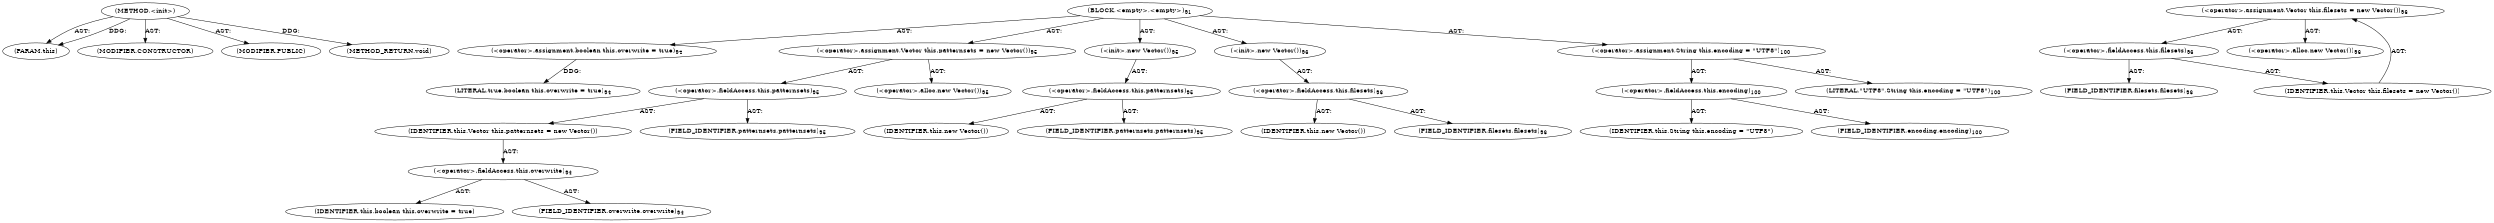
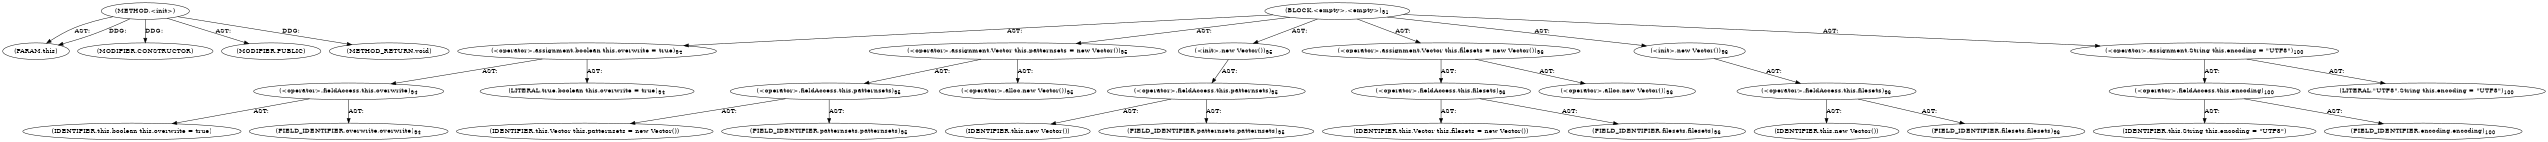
  digraph {
    n1 [label=<(METHOD,&lt;init&gt;)>]
    n2 [label=<(PARAM,this)>]
    n3 [label=<(MODIFIER,CONSTRUCTOR)>]
    n4 [label=<(MODIFIER,PUBLIC)>]
    n5 [label=<(METHOD_RETURN,void)>]
    n6 [label=<(BLOCK,&lt;empty&gt;,&lt;empty&gt;)<SUB>91</SUB>>]
    n7 [label=<(&lt;operator&gt;.assignment,boolean this.overwrite = true)<SUB>94</SUB>>]
    n8 [label=<(&lt;operator&gt;.assignment,Vector this.patternsets = new Vector())<SUB>95</SUB>>]
    n9 [label=<(&lt;init&gt;,new Vector())<SUB>95</SUB>>]
    n10 [label=<(&lt;operator&gt;.assignment,Vector this.filesets = new Vector())<SUB>96</SUB>>]
    n11 [label=<(&lt;init&gt;,new Vector())<SUB>96</SUB>>]
    n12 [label=<(&lt;operator&gt;.assignment,String this.encoding = &quot;UTF8&quot;)<SUB>100</SUB>>]
    n13 [label=<(&lt;operator&gt;.fieldAccess,this.overwrite)<SUB>94</SUB>>]
    n14 [label=<(LITERAL,true,boolean this.overwrite = true)<SUB>94</SUB>>]
    n15 [label=<(&lt;operator&gt;.fieldAccess,this.patternsets)<SUB>95</SUB>>]
    n16 [label=<(&lt;operator&gt;.alloc,new Vector())<SUB>95</SUB>>]
    n17 [label=<(&lt;operator&gt;.fieldAccess,this.patternsets)<SUB>95</SUB>>]
    n18 [label=<(&lt;operator&gt;.fieldAccess,this.filesets)<SUB>96</SUB>>]
    n19 [label=<(&lt;operator&gt;.alloc,new Vector())<SUB>96</SUB>>]
    n20 [label=<(&lt;operator&gt;.fieldAccess,this.filesets)<SUB>96</SUB>>]
    n21 [label=<(&lt;operator&gt;.fieldAccess,this.encoding)<SUB>100</SUB>>]
    n22 [label=<(LITERAL,&quot;UTF8&quot;,String this.encoding = &quot;UTF8&quot;)<SUB>100</SUB>>]
    n23 [label=<(IDENTIFIER,this,boolean this.overwrite = true)>]
    n24 [label=<(FIELD_IDENTIFIER,overwrite,overwrite)<SUB>94</SUB>>]
    n25 [label=<(IDENTIFIER,this,Vector this.patternsets = new Vector())>]
    n26 [label=<(FIELD_IDENTIFIER,patternsets,patternsets)<SUB>95</SUB>>]
    n27 [label=<(IDENTIFIER,this,new Vector())>]
    n28 [label=<(FIELD_IDENTIFIER,patternsets,patternsets)<SUB>95</SUB>>]
    n29 [label=<(IDENTIFIER,this,Vector this.filesets = new Vector())>]
    n30 [label=<(FIELD_IDENTIFIER,filesets,filesets)<SUB>96</SUB>>]
    n31 [label=<(IDENTIFIER,this,new Vector())>]
    n32 [label=<(FIELD_IDENTIFIER,filesets,filesets)<SUB>96</SUB>>]
    n33 [label=<(IDENTIFIER,this,String this.encoding = &quot;UTF8&quot;)>]
    n34 [label=<(FIELD_IDENTIFIER,encoding,encoding)<SUB>100</SUB>>]
    n1 -> n2 [label="AST: "]
    n1 -> n2 [label="DDG: "]
-   n1 -> n3 [label="AST: "]
+   n1 -> n3 [label="DDG: "]
    n1 -> n4 [label="AST: "]
    n1 -> n5 [label="DDG: "]
    n6 -> n7 [label="AST: "]
    n6 -> n8 [label="AST: "]
    n6 -> n9 [label="AST: "]
-   n29 -> n10 [label="AST: "]
+   n6 -> n10 [label="AST: "]
    n6 -> n11 [label="AST: "]
    n6 -> n12 [label="AST: "]
-   n25 -> n13 [label="AST: "]
-   n7 -> n14 [label="DDG: "]
+   n7 -> n13 [label="AST: "]
+   n7 -> n14 [label="AST: "]
    n8 -> n15 [label="AST: "]
    n8 -> n16 [label="AST: "]
    n9 -> n17 [label="AST: "]
    n10 -> n18 [label="AST: "]
    n10 -> n19 [label="AST: "]
    n11 -> n20 [label="AST: "]
    n12 -> n21 [label="AST: "]
    n12 -> n22 [label="AST: "]
    n13 -> n23 [label="AST: "]
    n13 -> n24 [label="AST: "]
    n15 -> n25 [label="AST: "]
    n15 -> n26 [label="AST: "]
    n17 -> n27 [label="AST: "]
    n17 -> n28 [label="AST: "]
    n18 -> n29 [label="AST: "]
    n18 -> n30 [label="AST: "]
    n20 -> n31 [label="AST: "]
    n20 -> n32 [label="AST: "]
    n21 -> n33 [label="AST: "]
    n21 -> n34 [label="AST: "]
  }
